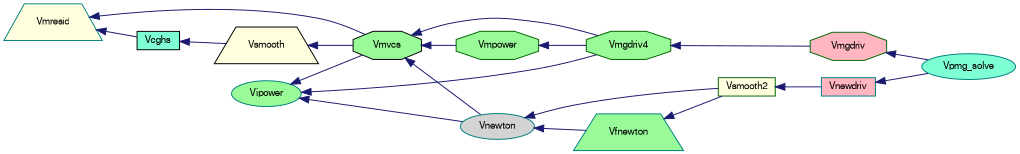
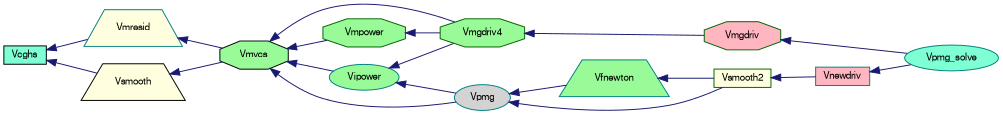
  digraph {
    rankdir=LR
    node [color=teal fillcolor=palegreen fontname=FreeSans fontsize=10 shape=octagon style=filled]
    edge [color=midnightblue dir=back fontname=FreeSans fontsize=10 labelfontname=FreeSans labelfontsize=10 style=solid]
    n1 [fillcolor=lightyellow fontcolor=black height=0.2 label=Vmresid shape=trapezium width=0.4]
    n2 [color=black fillcolor=aquamarine height=0.2 label=Vcghs shape=box width=0.4]
    n3 [color=black height=0.2 label=Vmvcs width=0.4]
    n4 [color=black fillcolor=lightyellow height=0.2 label=Vsmooth shape=trapezium width=0.4]
    n5 [height=0.2 label=Vipower shape=ellipse width=0.4]
    n6 [color=darkgreen height=0.2 label=Vmgdriv4 width=0.4]
-   n7 [fillcolor=lightgrey height=0.2 label=Vnewton shape=ellipse width=0.4]
+   n7 [fillcolor=lightgrey height=0.2 label=Vpmg shape=ellipse width=0.4]
    n8 [color=darkgreen height=0.2 label=Vmpower width=0.4]
    n9 [color=darkgreen fillcolor=lightpink height=0.2 label=Vmgdriv width=0.4]
    n10 [height=0.2 label=Vfnewton shape=trapezium width=0.4]
    n11 [color=darkgreen fillcolor=lightyellow height=0.2 label=Vsmooth2 shape=box width=0.4]
    n12 [fillcolor=aquamarine height=0.2 label=Vpmg_solve shape=ellipse width=0.4]
    n13 [fillcolor=lightpink height=0.2 label=Vnewdriv shape=box width=0.4]
-   n1 -> n2
+   n2 -> n1
    n1 -> n3
    n2 -> n4
-   n5 -> n3
+   n3 -> n5
    n3 -> n6
    n3 -> n7
    n3 -> n8
    n4 -> n3
    n5 -> n6
    n5 -> n7
    n6 -> n9
    n7 -> n10
    n7 -> n11
    n8 -> n6
    n9 -> n12
    n10 -> n11
    n11 -> n13
    n13 -> n12
  }
